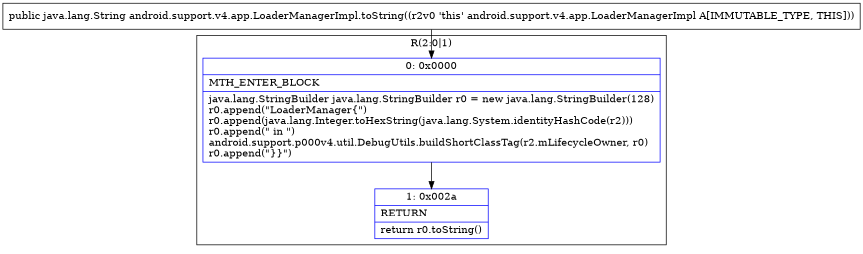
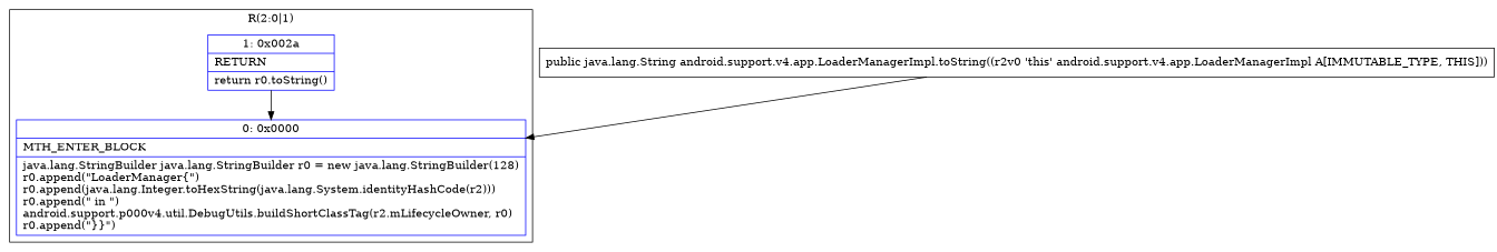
  digraph {
    node [color=blue shape=record]
    n1 [label="{0\:\ 0x0000|MTH_ENTER_BLOCK\l|java.lang.StringBuilder java.lang.StringBuilder r0 = new java.lang.StringBuilder(128)\lr0.append(\"LoaderManager\{\")\lr0.append(java.lang.Integer.toHexString(java.lang.System.identityHashCode(r2)))\lr0.append(\" in \")\landroid.support.p000v4.util.DebugUtils.buildShortClassTag(r2.mLifecycleOwner, r0)\lr0.append(\"\}\}\")\l}"]
    n2 [label="{1\:\ 0x002a|RETURN\l|return r0.toString()\l}"]
    n3 [label="{public java.lang.String android.support.v4.app.LoaderManagerImpl.toString((r2v0 'this' android.support.v4.app.LoaderManagerImpl A[IMMUTABLE_TYPE, THIS])) }" color=""]
    subgraph cluster_1 {
      label="R(2:0|1)"
      n1
      n2
    }
-   n1 -> n2
+   n2 -> n1
    n3 -> n1
  }
